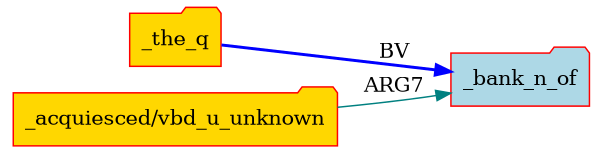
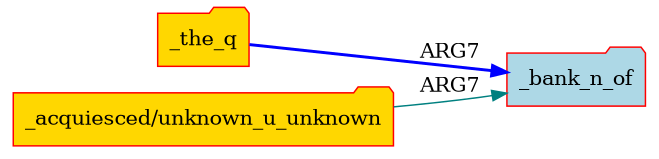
  digraph {
    rankdir=LR
    node [color=red fillcolor=gold shape=folder style=filled]
    _bank_n_of [fillcolor=lightblue]
    _the_q
-   "_acquiesced/vbd_u_unknown"
-   _the_q -> _bank_n_of [color=blue label=BV style=bold]
+   "_acquiesced/vbd_u_unknown" [label="_acquiesced/unknown_u_unknown"]
+   _the_q -> _bank_n_of [color=blue label=ARG7 style=bold]
    "_acquiesced/vbd_u_unknown" -> _bank_n_of [color=teal label=ARG7 style=solid]
  }
